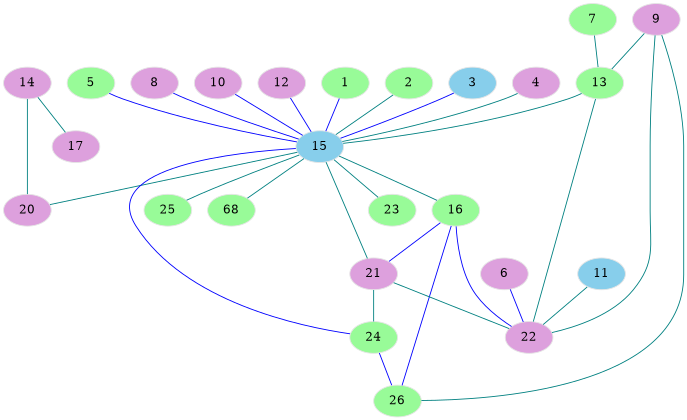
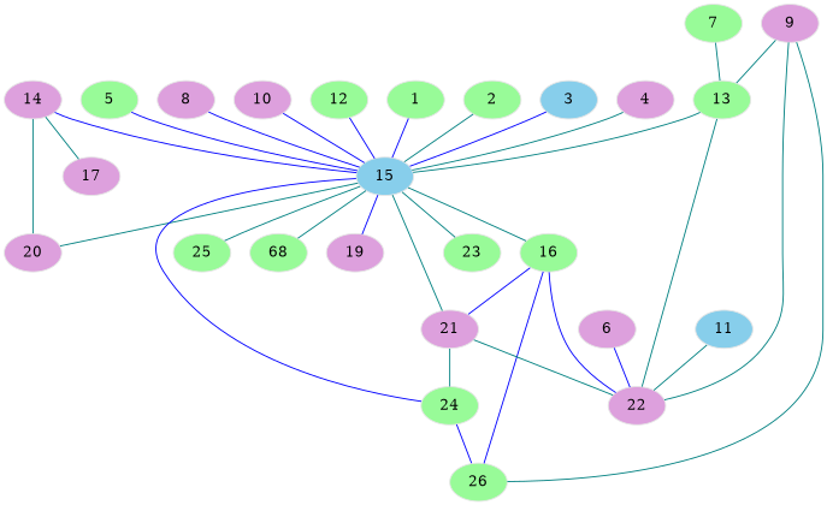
  graph {
    node [color=gray90 fillcolor=plum style=filled]
    edge [color=teal weight=1.0]
    1 [fillcolor=palegreen]
    15 [fillcolor=skyblue]
    20
    16 [fillcolor=palegreen]
    n5 [fillcolor=palegreen label=68]
+   19
    21
    23 [fillcolor=palegreen]
    24 [fillcolor=palegreen]
    25 [fillcolor=palegreen]
    2 [fillcolor=palegreen]
    3 [fillcolor=skyblue]
    4
    5 [fillcolor=palegreen]
    6
    22
    7 [fillcolor=palegreen]
    13 [fillcolor=palegreen]
    8
    9
    26 [fillcolor=palegreen]
    10
    11 [fillcolor=skyblue]
-   12
+   12 [fillcolor=palegreen]
    14
    17
    1 -- 15 [color=blue]
    15 -- 20
    15 -- 16 [weight=2.0]
    15 -- n5
+   15 -- 19 [color=blue]
    15 -- 21 [weight=2.0]
    15 -- 23
    15 -- 24 [color=blue]
    15 -- 25
    16 -- 21 [color=blue]
    16 -- 22 [color=blue]
    16 -- 26 [color=blue]
    21 -- 24
    21 -- 22
    24 -- 26 [color=blue weight=2.0]
    2 -- 15
    3 -- 15 [color=blue]
    4 -- 15
    5 -- 15 [color=blue]
    6 -- 22 [color=blue]
    7 -- 13
    13 -- 15 [weight=2.0]
    13 -- 22
    8 -- 15 [color=blue]
    9 -- 22
    9 -- 13
    9 -- 26
    10 -- 15 [color=blue]
    11 -- 22
    12 -- 15 [color=blue]
+   14 -- 15 [color=blue weight=2.0]
    14 -- 20 [weight=2.0]
    14 -- 17
  }
